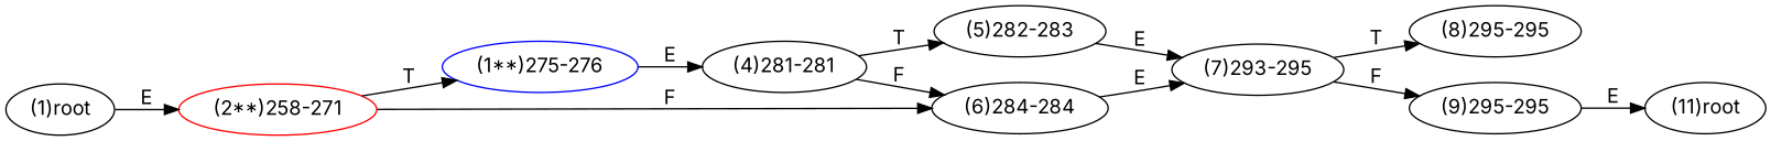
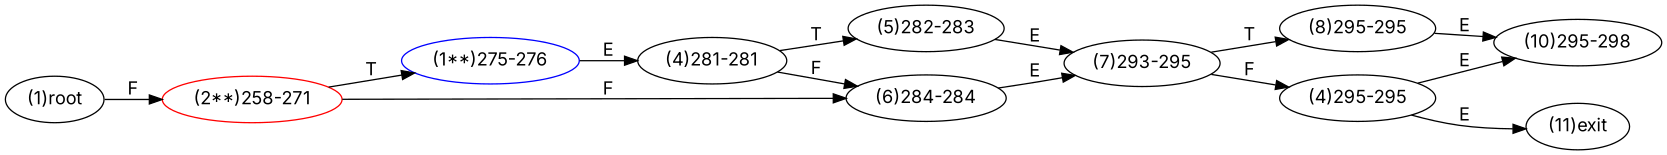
  digraph {
    fontname=Inter
    rankdir=LR
    node [fontname=Inter]
    edge [fontname=Inter]
    n1 [label="(1)root"]
    n2 [color=red label="(2**)258-271"]
    n3 [color=blue label="(1**)275-276"]
    n4 [label="(6)284-284"]
    n5 [label="(4)281-281"]
    n6 [label="(5)282-283"]
    n7 [label="(7)293-295"]
    n8 [label="(8)295-295"]
-   n9 [label="(9)295-295"]
-   n11 [label="(11)root"]
-   n1 -> n2 [label=E]
+   n9 [label="(4)295-295"]
+   n10 [label="(10)295-298"]
+   n11 [label="(11)exit"]
+   n1 -> n2 [label=F]
    n2 -> n3 [label=T]
    n2 -> n4 [label=F]
    n3 -> n5 [label=E]
    n4 -> n7 [label=E]
    n5 -> n4 [label=F]
    n5 -> n6 [label=T]
    n6 -> n7 [label=E]
    n7 -> n8 [label=T]
    n7 -> n9 [label=F]
+   n8 -> n10 [label=E]
+   n9 -> n10 [label=E]
    n9 -> n11 [label=E]
  }
